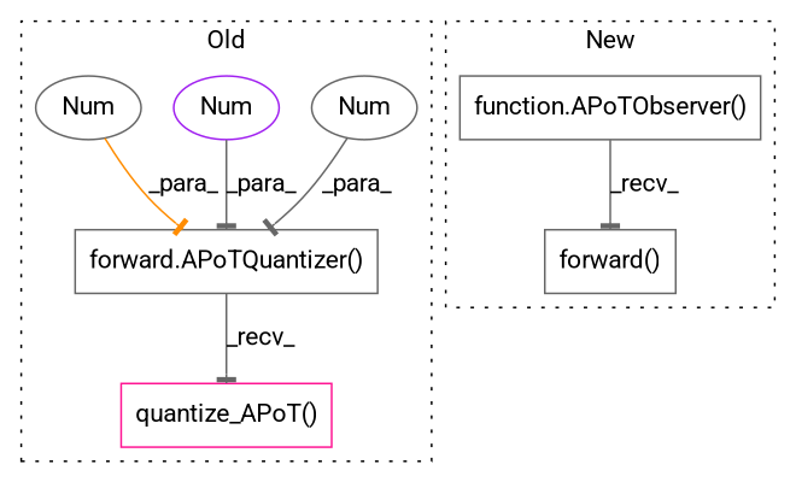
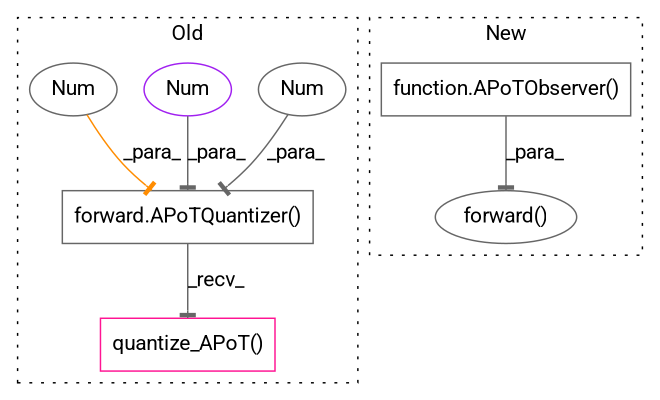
  digraph {
    fontname=Roboto
    node [a=75 color=gray40 fontname=Roboto l=1 shape=box]
    edge [arrowhead=tee color=gray40 fontname=Roboto]
    n1 [color=deeppink l=56 label="quantize_APoT()" s=2498]
    n2 [l="14,1" label="forward.APoTQuantizer()" s="2404,2434"]
    n3 [a=76 label=Num s=2421 shape=ellipse]
    n4 [a=76 color=purple label=Num s=2418 shape=ellipse]
    n5 [a=76 l=3 label=Num s=2424 shape=ellipse]
    n6 [l=22 label="function.APoTObserver()" s=2809]
-   n7 [l="17,1" label="forward()" s="2840,2872"]
+   n7 [l="17,1" label="forward()" s="2840,2872" shape=ellipse]
    subgraph cluster_1 {
      label=Old
      style=dotted
      n1
      n2
      n3
      n4
      n5
    }
    subgraph cluster_2 {
      label=New
      style=dotted
      n6
      n7
    }
    n2 -> n1 [label=_recv_]
    n3 -> n2 [label=_para_]
    n4 -> n2 [label=_para_]
    n5 -> n2 [color=darkorange label=_para_]
-   n6 -> n7 [label=_recv_]
+   n6 -> n7 [label=_para_]
  }
